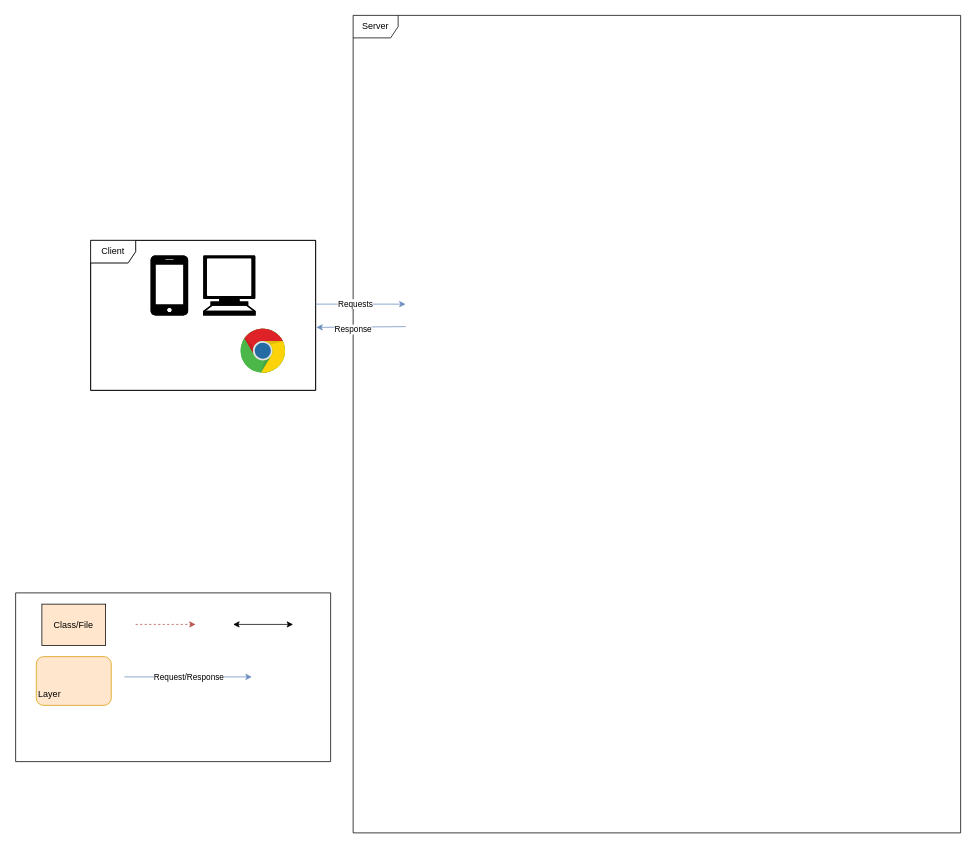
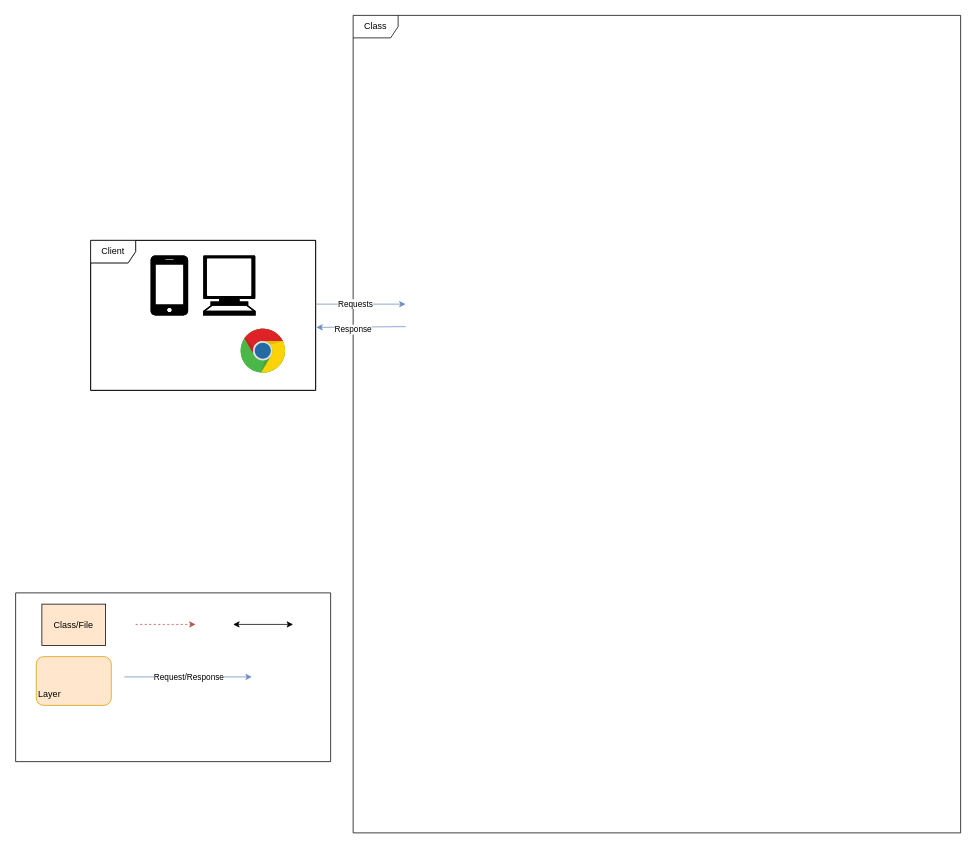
  <mxCell id="0" />
  <mxCell id="1" parent="0" />
  <mxCell id="2" value="" style="group" vertex="1" connectable="0" parent="1"><mxGeometry x="120" y="320" width="300" height="200" as="geometry" /></mxCell>
  <mxCell id="3" value="Client" style="shape=umlFrame;whiteSpace=wrap;html=1;pointerEvents=0;perimeterSpacing=0;" vertex="1" parent="2"><mxGeometry width="300" height="200" as="geometry" /></mxCell>
  <mxCell id="4" value="" style="sketch=0;pointerEvents=1;shadow=0;dashed=0;html=1;strokeColor=none;fillColor=#000000;labelPosition=center;verticalLabelPosition=bottom;verticalAlign=top;outlineConnect=0;align=center;shape=mxgraph.office.devices.cell_phone_iphone_proportional;" vertex="1" parent="2"><mxGeometry x="80" y="20" width="50" height="80" as="geometry" /></mxCell>
  <mxCell id="5" value="" style="shape=mxgraph.signs.tech.computer;html=1;pointerEvents=1;fillColor=#000000;strokeColor=none;verticalLabelPosition=bottom;verticalAlign=top;align=center;" vertex="1" parent="2"><mxGeometry x="150" y="20" width="70" height="80" as="geometry" /></mxCell>
  <mxCell id="6" value="" style="dashed=0;outlineConnect=0;html=1;align=center;labelPosition=center;verticalLabelPosition=bottom;verticalAlign=top;shape=mxgraph.weblogos.chrome" vertex="1" parent="2"><mxGeometry x="200" y="117.7" width="60" height="60" as="geometry" /></mxCell>
  <mxCell id="7" value="" style="shape=image;verticalLabelPosition=bottom;labelBackgroundColor=default;verticalAlign=top;aspect=fixed;imageAspect=0;image=https://upload.wikimedia.org/wikipedia/commons/thumb/2/28/Firefox_logo%2C_2017.svg/800px-Firefox_logo%2C_2017.svg.png;" vertex="1" parent="2"><mxGeometry x="110" y="112.7" width="70" height="70" as="geometry" /></mxCell>
  <mxCell id="8" value="Client" style="shape=umlFrame;whiteSpace=wrap;html=1;pointerEvents=0;perimeterSpacing=0;" vertex="1" parent="2"><mxGeometry width="300" height="200" as="geometry" /></mxCell>
  <mxCell id="9" value="" style="sketch=0;pointerEvents=1;shadow=0;dashed=0;html=1;strokeColor=none;fillColor=#000000;labelPosition=center;verticalLabelPosition=bottom;verticalAlign=top;outlineConnect=0;align=center;shape=mxgraph.office.devices.cell_phone_iphone_proportional;" vertex="1" parent="2"><mxGeometry x="80" y="20" width="50" height="80" as="geometry" /></mxCell>
  <mxCell id="10" value="" style="shape=mxgraph.signs.tech.computer;html=1;pointerEvents=1;fillColor=#000000;strokeColor=none;verticalLabelPosition=bottom;verticalAlign=top;align=center;" vertex="1" parent="2"><mxGeometry x="150" y="20" width="70" height="80" as="geometry" /></mxCell>
  <mxCell id="11" value="" style="dashed=0;outlineConnect=0;html=1;align=center;labelPosition=center;verticalLabelPosition=bottom;verticalAlign=top;shape=mxgraph.weblogos.chrome" vertex="1" parent="2"><mxGeometry x="200" y="117.7" width="60" height="60" as="geometry" /></mxCell>
  <mxCell id="12" value="" style="shape=image;verticalLabelPosition=bottom;labelBackgroundColor=default;verticalAlign=top;aspect=fixed;imageAspect=0;image=https://upload.wikimedia.org/wikipedia/commons/thumb/2/28/Firefox_logo,_2017.svg/800px-Firefox_logo,_2017.svg.png;" vertex="1" parent="2"><mxGeometry x="110" y="112.7" width="70" height="70" as="geometry" /></mxCell>
  <mxCell id="13" value="" style="shape=image;verticalLabelPosition=bottom;labelBackgroundColor=default;verticalAlign=top;aspect=fixed;imageAspect=0;image=https://upload.wikimedia.org/wikipedia/commons/thumb/5/52/Safari_browser_logo.svg/2057px-Safari_browser_logo.svg.png;" vertex="1" parent="2"><mxGeometry x="20" y="117.7" width="67.58" height="67.3" as="geometry" /></mxCell>
- <mxCell id="14" value="Server" style="shape=umlFrame;whiteSpace=wrap;html=1;pointerEvents=0;perimeterSpacing=0;" vertex="1" parent="1"><mxGeometry x="470" y="20" width="810" height="1090" as="geometry" /></mxCell>
+ <mxCell id="14" value="Class" style="shape=umlFrame;whiteSpace=wrap;html=1;pointerEvents=0;perimeterSpacing=0;" vertex="1" parent="1"><mxGeometry x="470" y="20" width="810" height="1090" as="geometry" /></mxCell>
  <mxCell id="15" style="edgeStyle=orthogonalEdgeStyle;rounded=0;orthogonalLoop=1;jettySize=auto;html=1;exitX=0;exitY=0.25;exitDx=0;exitDy=0;endArrow=none;endFill=0;startArrow=classic;startFill=1;fillColor=#dae8fc;strokeColor=#6c8ebf;" edge="1" parent="1"><mxGeometry relative="1" as="geometry"><mxPoint x="540" y="405" as="sourcePoint" /><mxPoint x="420" y="405" as="targetPoint" /><Array as="points" /></mxGeometry></mxCell>
  <mxCell id="16" value="Requests" style="edgeLabel;html=1;align=center;verticalAlign=middle;resizable=0;points=[];" vertex="1" connectable="0" parent="15"><mxGeometry x="0.274" y="-1" relative="1" as="geometry"><mxPoint x="8" as="offset" /></mxGeometry></mxCell>
  <mxCell id="17" style="edgeStyle=orthogonalEdgeStyle;rounded=0;orthogonalLoop=1;jettySize=auto;html=1;exitX=0;exitY=0.75;exitDx=0;exitDy=0;entryX=1.003;entryY=0.58;entryDx=0;entryDy=0;entryPerimeter=0;fillColor=#dae8fc;strokeColor=#6c8ebf;" edge="1" parent="1" target="8"><mxGeometry relative="1" as="geometry"><mxPoint x="540" y="435" as="sourcePoint" /></mxGeometry></mxCell>
  <mxCell id="18" value="Response" style="edgeLabel;html=1;align=center;verticalAlign=middle;resizable=0;points=[];" vertex="1" connectable="0" parent="17"><mxGeometry x="0.284" y="2" relative="1" as="geometry"><mxPoint x="6" as="offset" /></mxGeometry></mxCell>
  <mxCell id="19" value="" style="swimlane;startSize=0;" vertex="1" parent="1"><mxGeometry x="20" y="790" width="420" height="225" as="geometry"><mxRectangle x="20" y="755" width="50" height="40" as="alternateBounds" /></mxGeometry></mxCell>
  <mxCell id="20" value="Class/File" style="html=1;whiteSpace=wrap;fillColor=#ffe6cc;" vertex="1" parent="19"><mxGeometry x="35" y="15" width="85" height="55" as="geometry" /></mxCell>
  <mxCell id="21" value="" style="rounded=1;whiteSpace=wrap;html=1;fillColor=#ffe6cc;strokeColor=#d79b00;align=left;" vertex="1" parent="19"><mxGeometry x="27.5" y="85" width="100" height="65" as="geometry" /></mxCell>
  <mxCell id="22" value="Layer" style="text;html=1;align=center;verticalAlign=middle;resizable=0;points=[];autosize=1;strokeColor=none;fillColor=none;" vertex="1" parent="19"><mxGeometry x="20" y="120" width="50" height="30" as="geometry" /></mxCell>
  <mxCell id="23" value="" style="endArrow=classic;html=1;rounded=0;fillColor=#f8cecc;strokeColor=#b85450;dashed=1;" edge="1" parent="19"><mxGeometry width="50" height="50" relative="1" as="geometry"><mxPoint x="160" y="42.05" as="sourcePoint" /><mxPoint x="240" y="42.05" as="targetPoint" /></mxGeometry></mxCell>
  <mxCell id="24" value="" style="endArrow=classic;html=1;rounded=0;startArrow=classic;startFill=1;" edge="1" parent="19"><mxGeometry width="50" height="50" relative="1" as="geometry"><mxPoint x="290" y="42.05" as="sourcePoint" /><mxPoint x="370" y="42.05" as="targetPoint" /></mxGeometry></mxCell>
  <mxCell id="25" value="" style="endArrow=classic;html=1;rounded=0;startArrow=none;startFill=0;fillColor=#dae8fc;strokeColor=#6c8ebf;" edge="1" parent="19"><mxGeometry width="50" height="50" relative="1" as="geometry"><mxPoint x="145" y="112.05" as="sourcePoint" /><mxPoint x="315" y="112.05" as="targetPoint" /></mxGeometry></mxCell>
  <mxCell id="26" value="Request/Response" style="edgeLabel;html=1;align=center;verticalAlign=middle;resizable=0;points=[];" vertex="1" connectable="0" parent="25"><mxGeometry x="-0.282" relative="1" as="geometry"><mxPoint x="24" as="offset" /></mxGeometry></mxCell>
